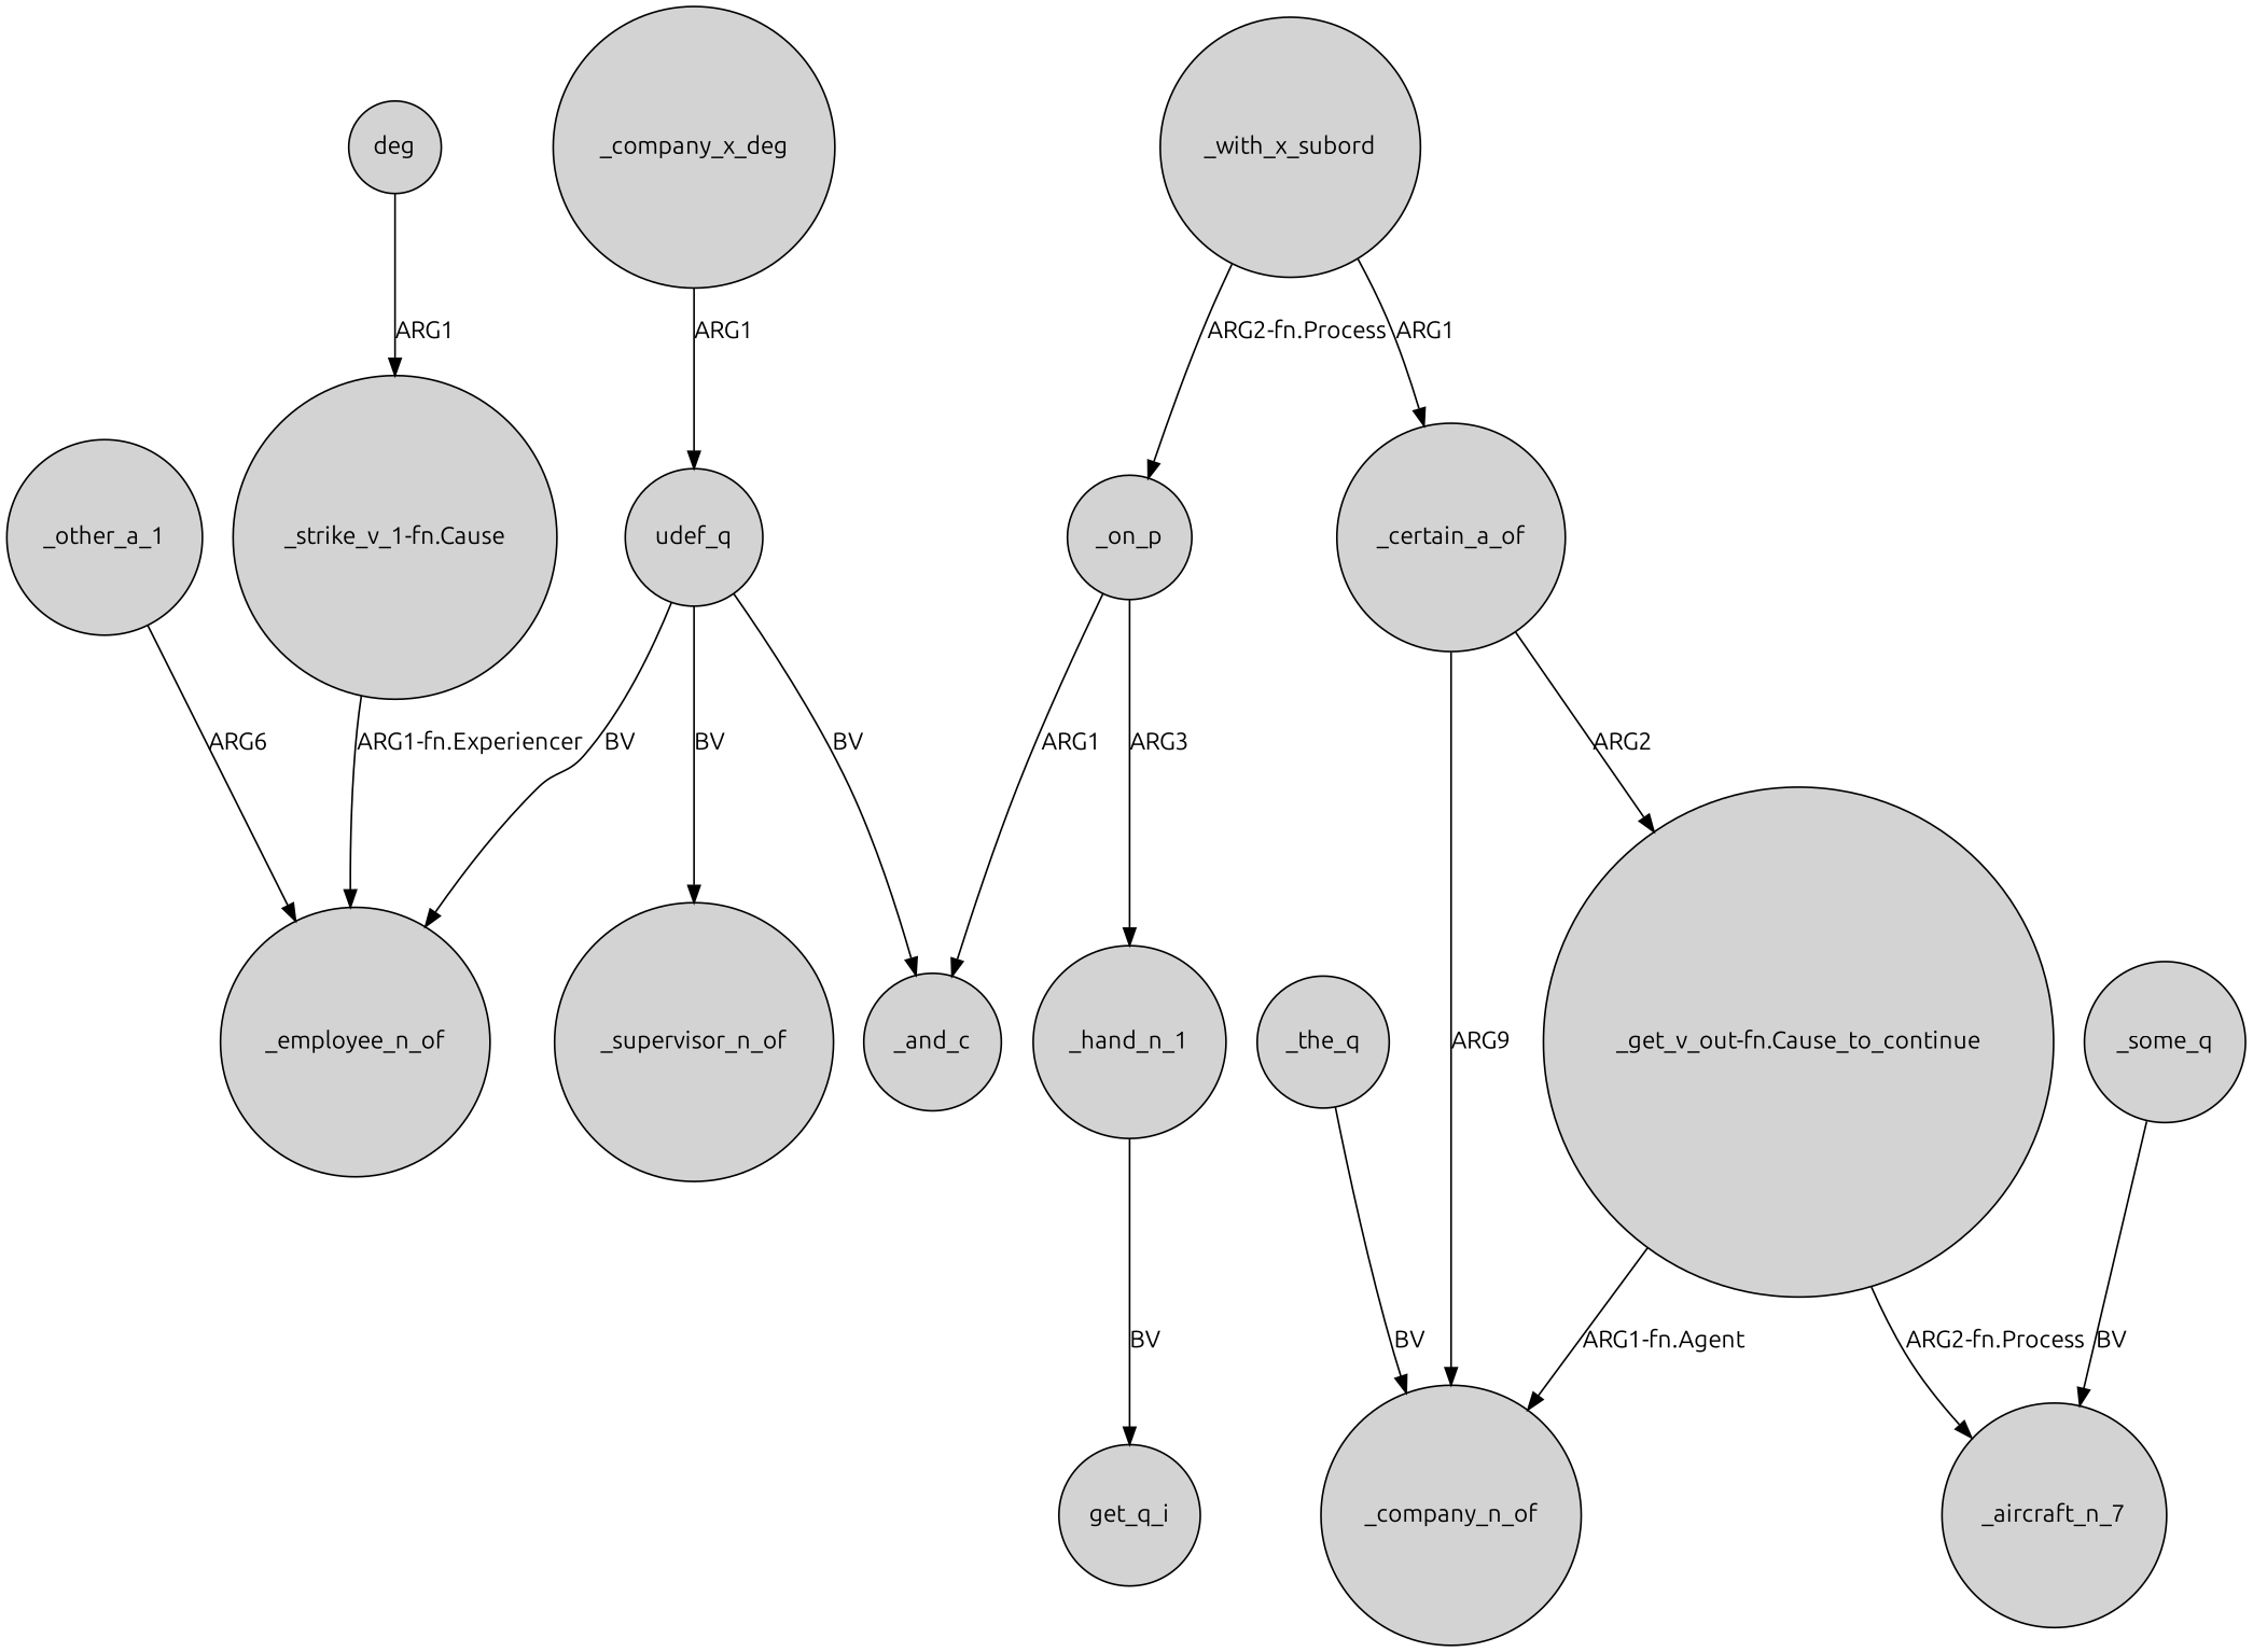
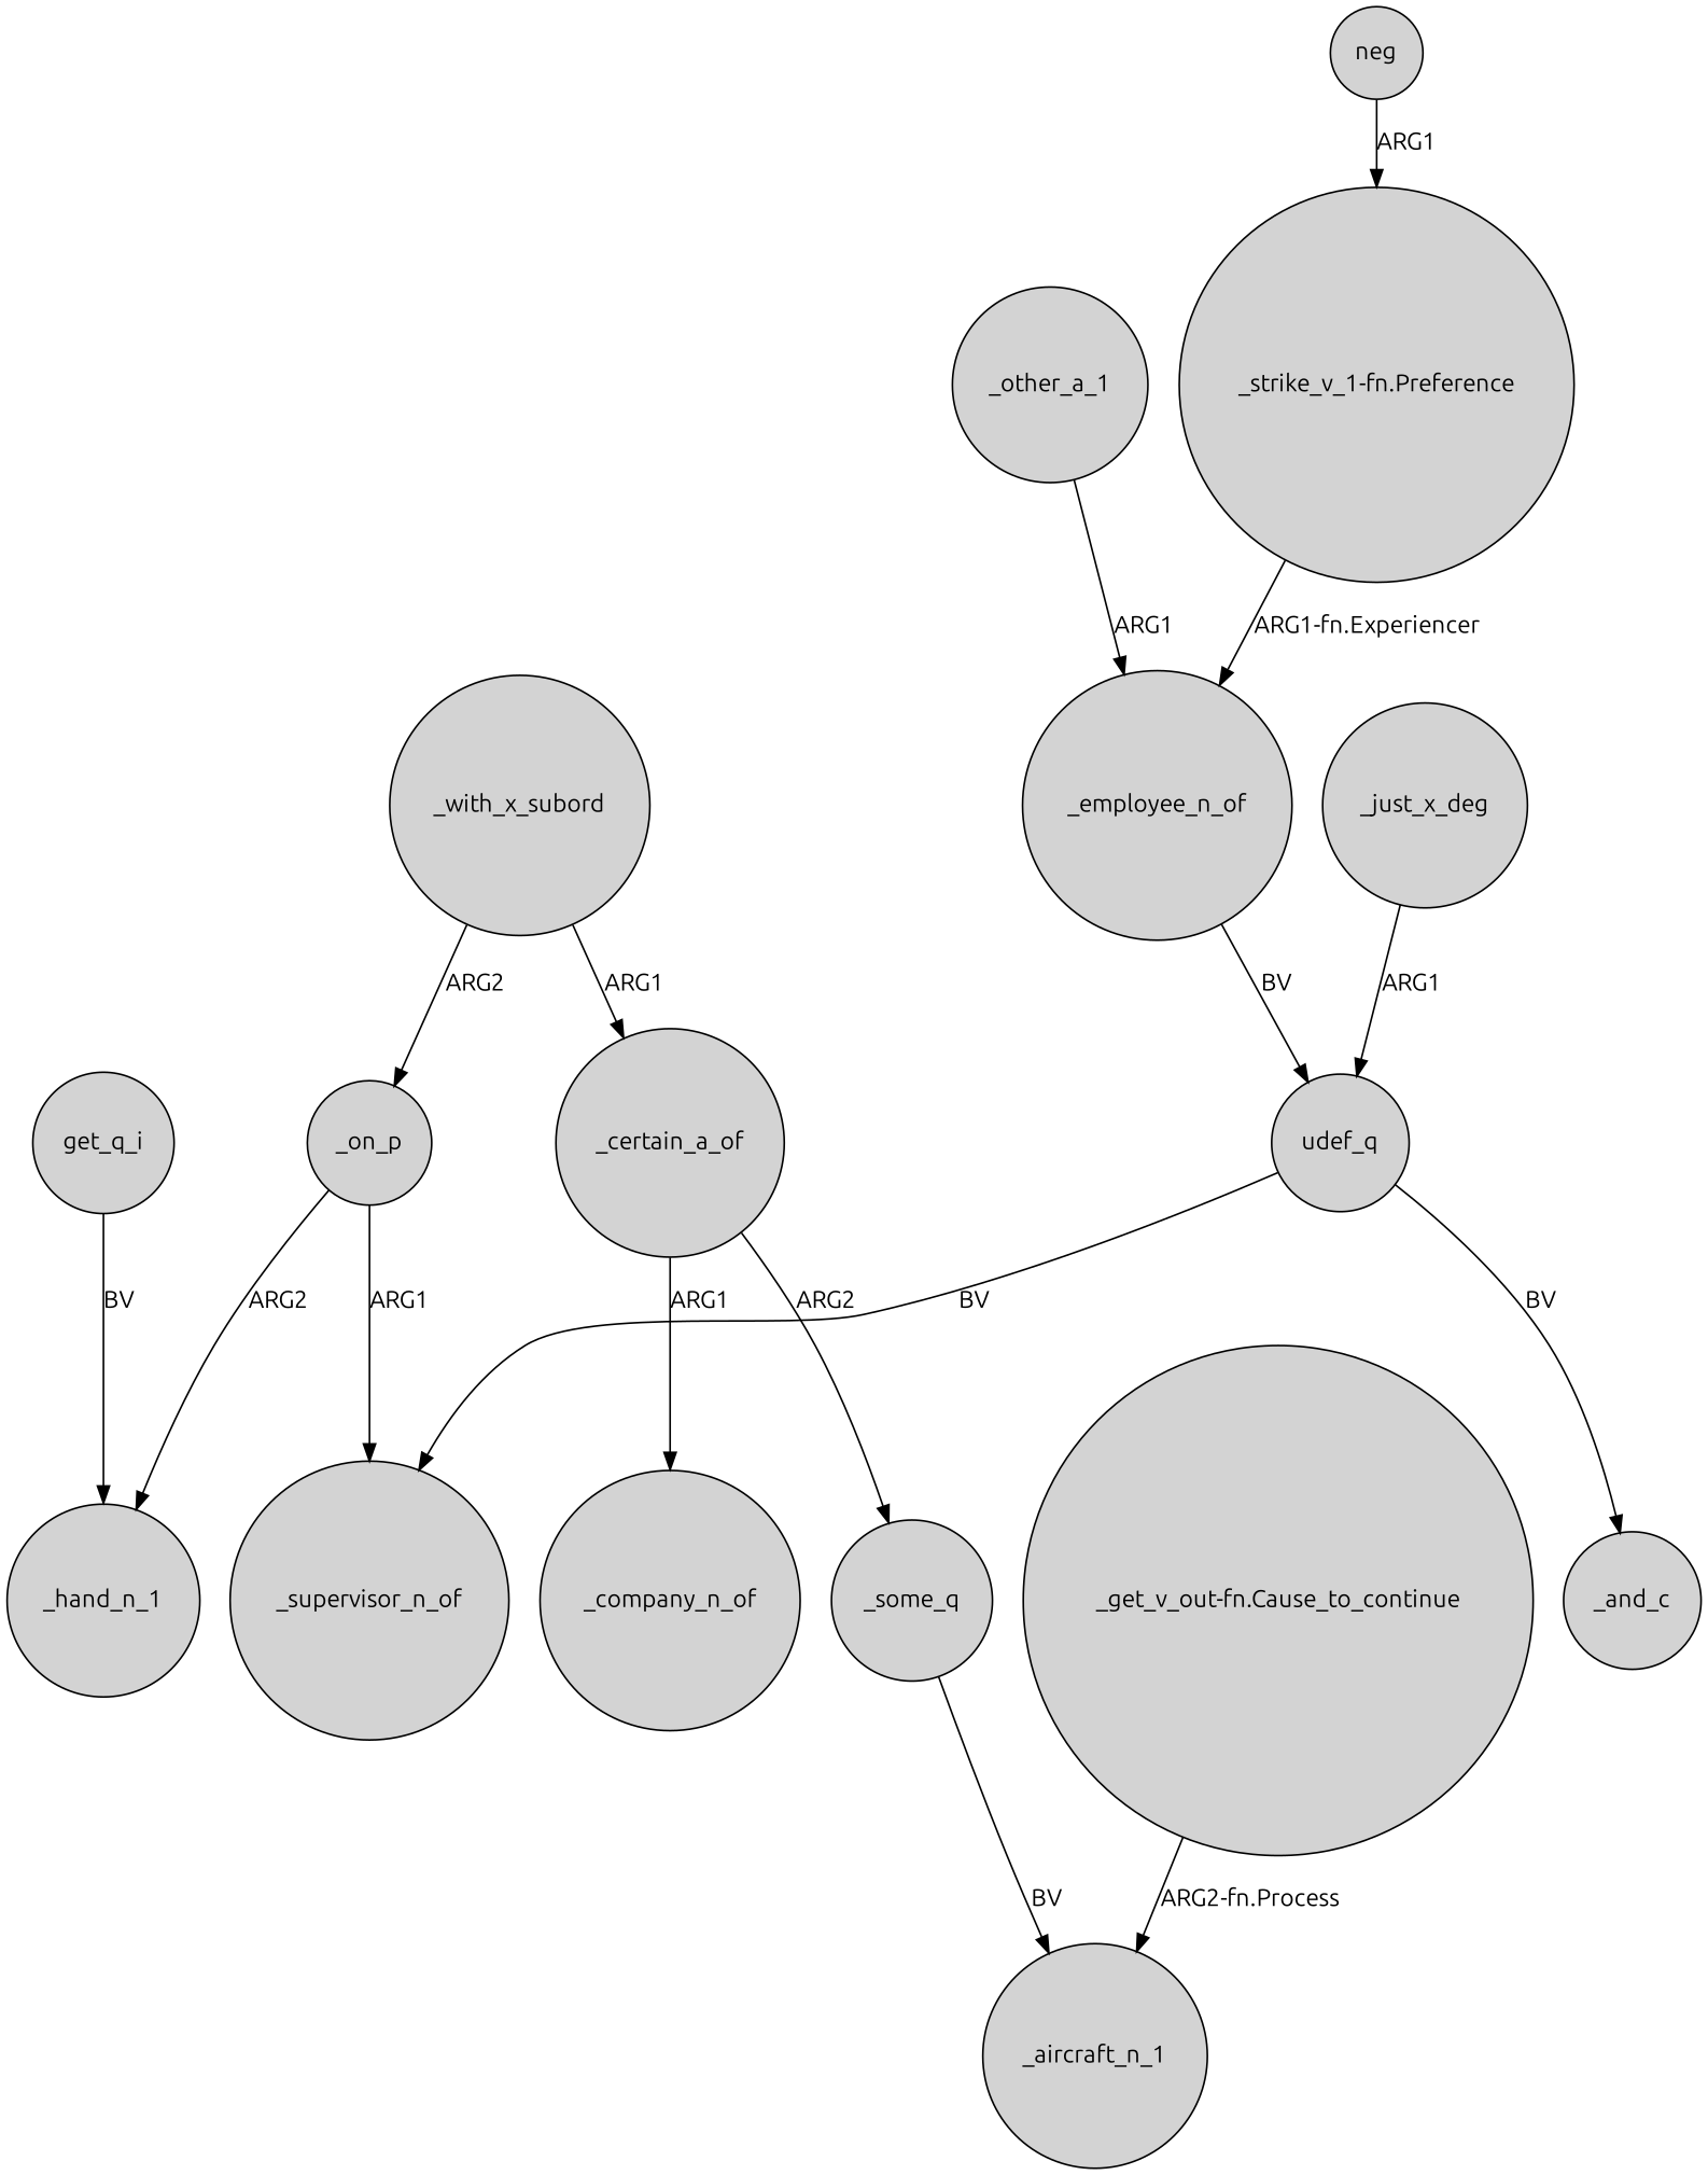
  digraph {
    fontname=Ubuntu
    node [fontname=Ubuntu shape=circle style=filled]
    edge [fontname=Ubuntu]
    _on_p
    _and_c
    _hand_n_1
    _some_q
-   _aircraft_n_1 [label=_aircraft_n_7]
+   _aircraft_n_1
    "_get_v_out-fn.Cause_to_continue"
    _company_n_of
    udef_q
    _employee_n_of
    _supervisor_n_of
    _other_a_1
    n12 [label=get_q_i]
    _with_x_subord
    _certain_a_of
-   neg [label=deg]
-   "_strike_v_1-fn.Preference" [label="_strike_v_1-fn.Cause"]
-   _the_q
-   _just_x_deg [label=_company_x_deg]
-   _on_p -> _and_c [label=ARG1]
-   _on_p -> _hand_n_1 [label=ARG3]
+   neg
+   "_strike_v_1-fn.Preference"
+   _just_x_deg
+   _on_p -> _supervisor_n_of [label=ARG1]
+   _on_p -> _hand_n_1 [label=ARG2]
    _some_q -> _aircraft_n_1 [label=BV]
    "_get_v_out-fn.Cause_to_continue" -> _aircraft_n_1 [label="ARG2-fn.Process"]
-   "_get_v_out-fn.Cause_to_continue" -> _company_n_of [label="ARG1-fn.Agent"]
    udef_q -> _and_c [label=BV]
-   udef_q -> _employee_n_of [label=BV]
+   _employee_n_of -> udef_q [label=BV]
    udef_q -> _supervisor_n_of [label=BV]
-   _other_a_1 -> _employee_n_of [label=ARG6]
-   _hand_n_1 -> n12 [label=BV]
-   _with_x_subord -> _on_p [label="ARG2-fn.Process"]
+   _other_a_1 -> _employee_n_of [label=ARG1]
+   n12 -> _hand_n_1 [label=BV]
+   _with_x_subord -> _on_p [label=ARG2]
    _with_x_subord -> _certain_a_of [label=ARG1]
-   _certain_a_of -> "_get_v_out-fn.Cause_to_continue" [label=ARG2]
-   _certain_a_of -> _company_n_of [label=ARG9]
+   _certain_a_of -> _some_q [label=ARG2]
+   _certain_a_of -> _company_n_of [label=ARG1]
    neg -> "_strike_v_1-fn.Preference" [label=ARG1]
    "_strike_v_1-fn.Preference" -> _employee_n_of [label="ARG1-fn.Experiencer"]
-   _the_q -> _company_n_of [label=BV]
    _just_x_deg -> udef_q [label=ARG1]
  }
